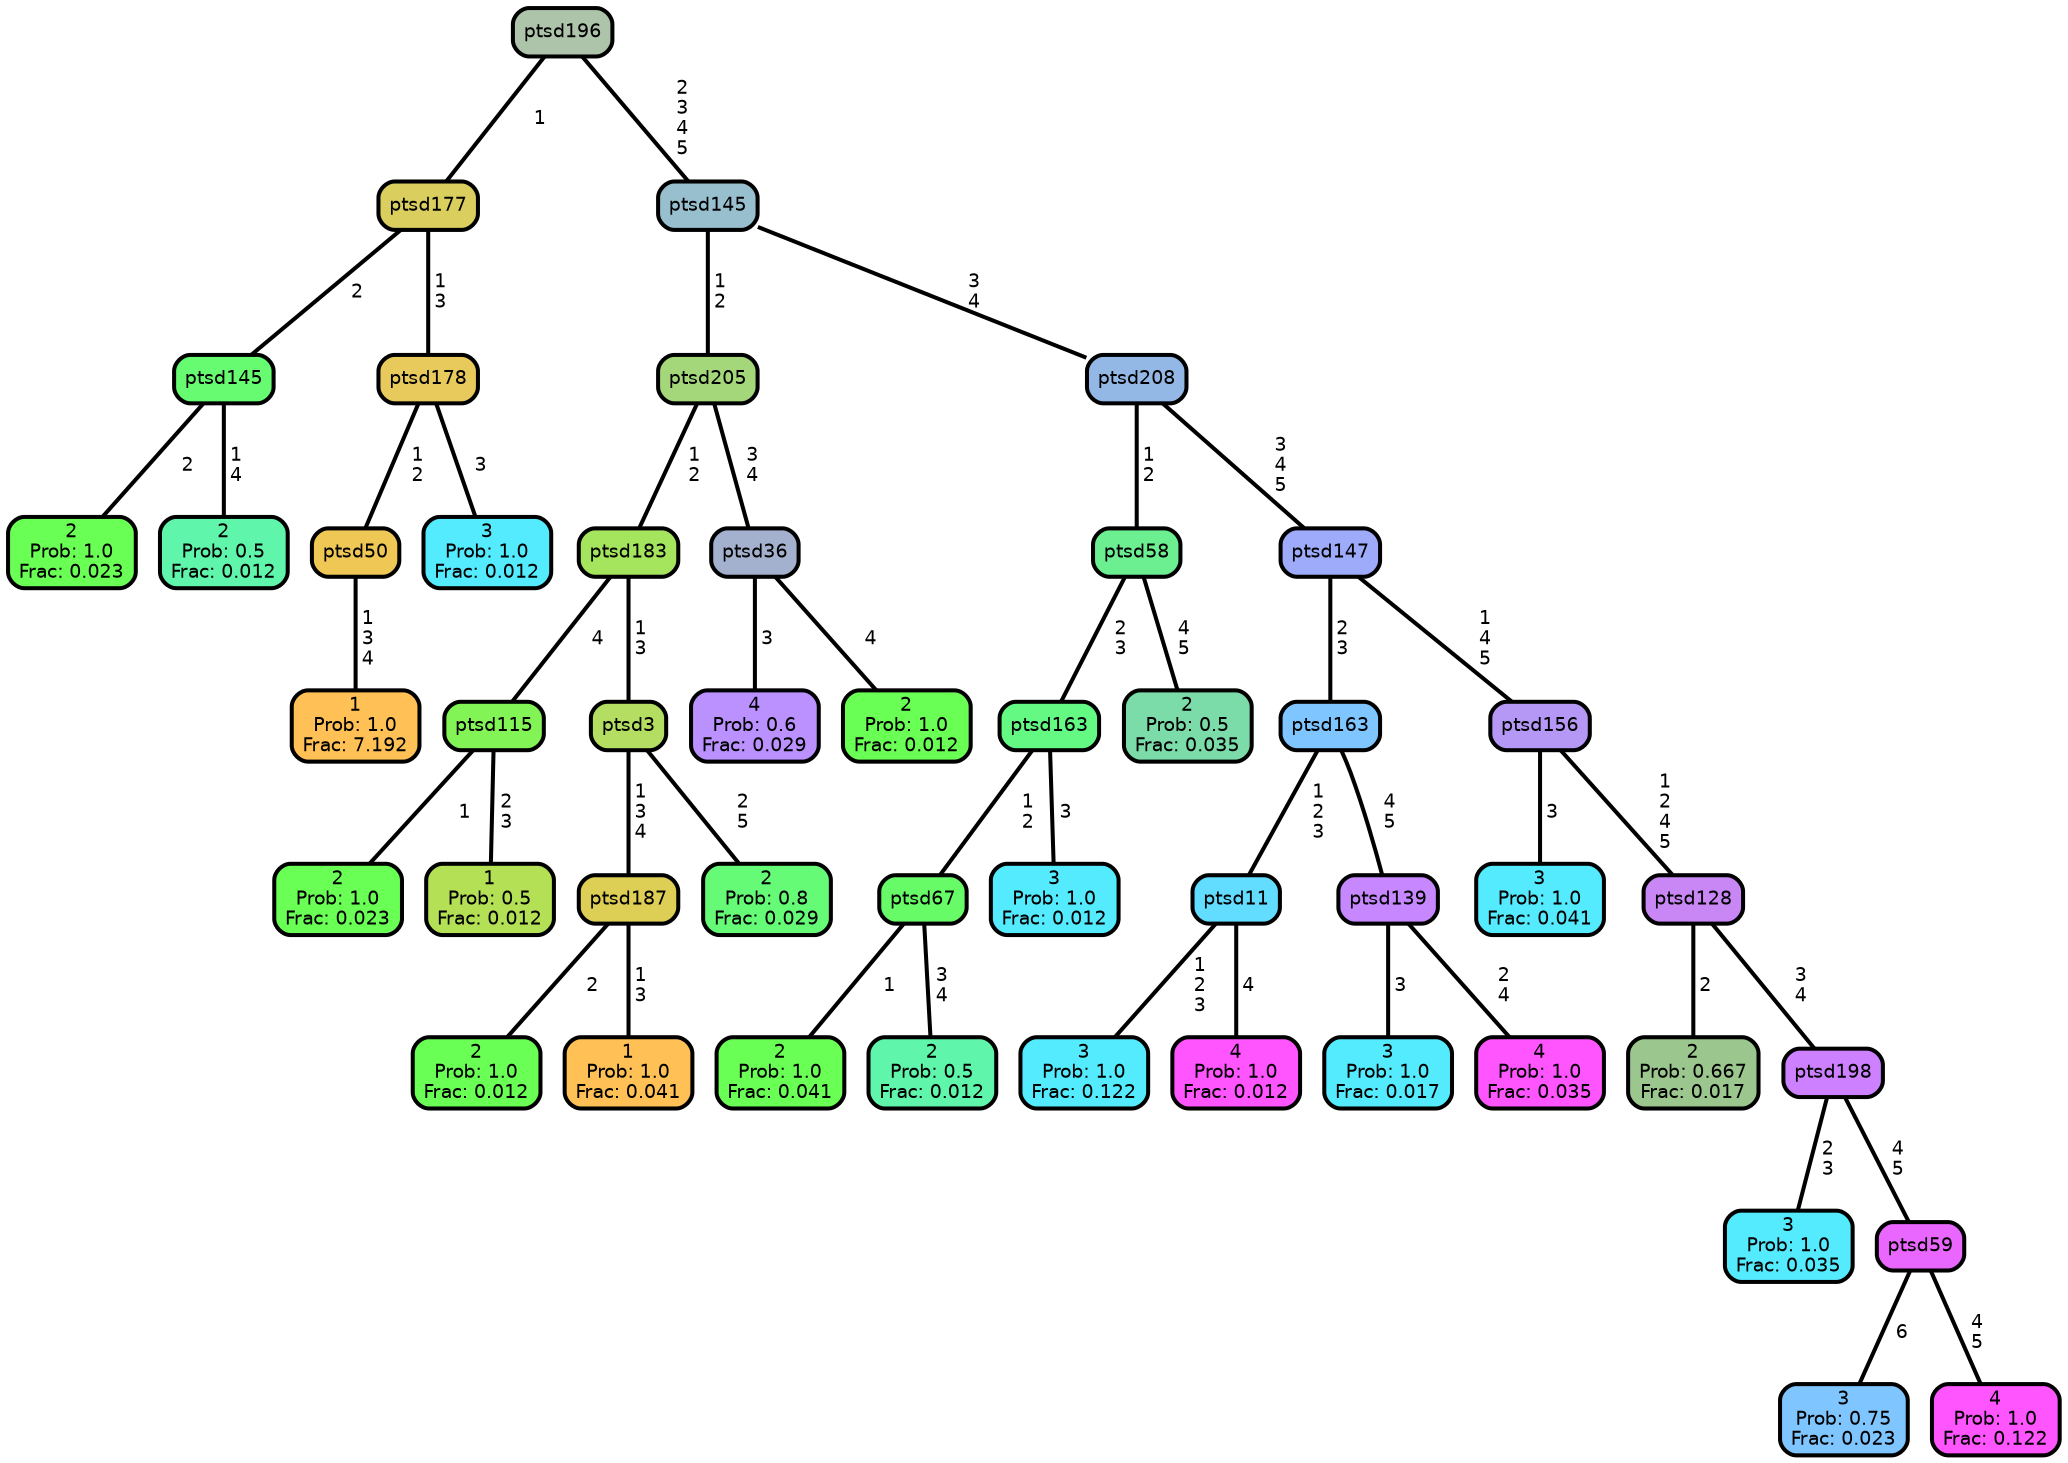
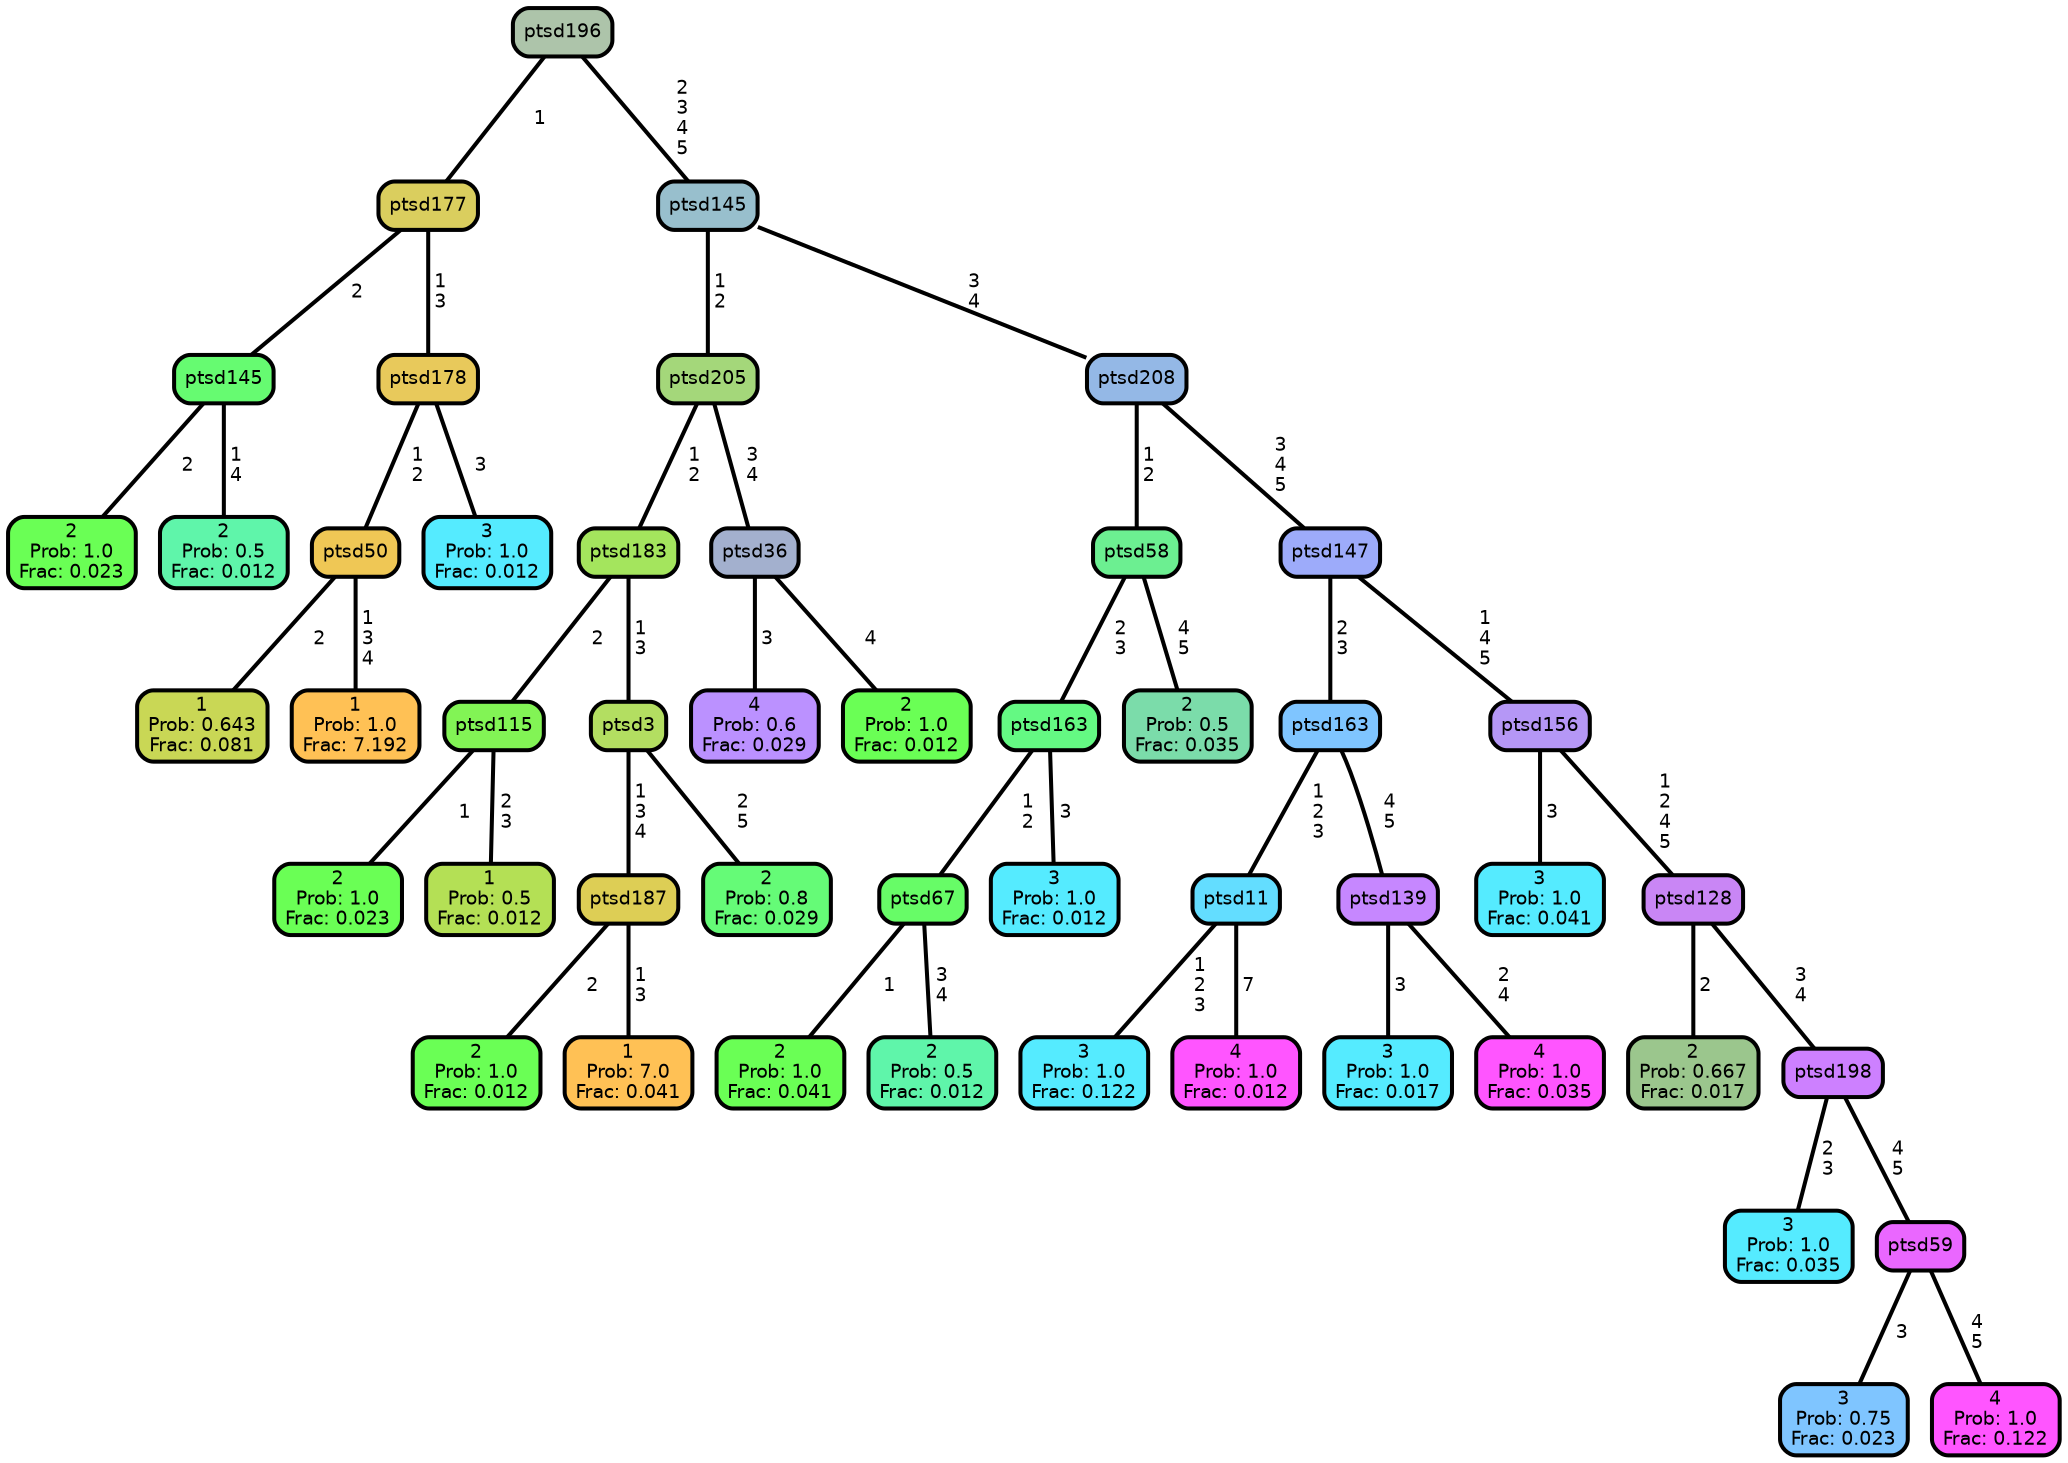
  graph {
    ranksep="0 equally"
    splines=straight
    node [color=black fillcolor="#55ebff" fontcolor=black fontname=helvetica penwidth=3 shape=box style="filled, rounded"]
    edge [color=black fontname=helvetica penwidth=3]
    n1 [fillcolor="#6aff55" label="2\nProb: 1.0\nFrac: 0.023"]
    n2 [fillcolor="#66fb71" label=ptsd145]
    n3 [fillcolor="#5ff5aa" label="2\nProb: 0.5\nFrac: 0.012"]
    n4 [fillcolor="#dace5e" label=ptsd177]
    n5 [fillcolor="#e8c95b" label=ptsd178]
    n6 [fillcolor="#efc755" label=ptsd50]
    n7 [label="3\nProb: 1.0\nFrac: 0.012"]
+   n8 [fillcolor="#c9d755" label="1\nProb: 0.643\nFrac: 0.081"]
    n9 [fillcolor="#ffc155" label="1\nProb: 1.0\nFrac: 7.192"]
    n10 [fillcolor="#adc4aa" label=ptsd196]
    n11 [fillcolor="#98bfcd" label=ptsd145]
    n12 [fillcolor="#a4d77a" label=ptsd205]
    n13 [fillcolor="#94b8e6" label=ptsd208]
    n14 [fillcolor="#6aff55" label="2\nProb: 1.0\nFrac: 0.023"]
    n15 [fillcolor="#82f455" label=ptsd115]
    n16 [fillcolor="#b4e055" label="1\nProb: 0.5\nFrac: 0.012"]
    n17 [fillcolor="#a4e55d" label=ptsd183]
    n18 [fillcolor="#b3de61" label=ptsd3]
    n19 [fillcolor="#ddce55" label=ptsd187]
    n20 [fillcolor="#65fb77" label="2\nProb: 0.8\nFrac: 0.029"]
    n21 [fillcolor="#6aff55" label="2\nProb: 1.0\nFrac: 0.012"]
-   n22 [fillcolor="#ffc155" label="1\nProb: 1.0\nFrac: 0.041"]
+   n22 [fillcolor="#ffc155" label="1\nProb: 7.0\nFrac: 0.041"]
    n23 [fillcolor="#a3b0ce" label=ptsd36]
    n24 [fillcolor="#bb91ff" label="4\nProb: 0.6\nFrac: 0.029"]
    n25 [fillcolor="#6aff55" label="2\nProb: 1.0\nFrac: 0.012"]
    n26 [fillcolor="#6cef91" label=ptsd58]
    n27 [fillcolor="#9dabfa" label=ptsd147]
    n28 [fillcolor="#6aff55" label="2\nProb: 1.0\nFrac: 0.041"]
    n29 [fillcolor="#67fc67" label=ptsd67]
    n30 [fillcolor="#5ff5aa" label="2\nProb: 0.5\nFrac: 0.012"]
    n31 [fillcolor="#64f983" label=ptsd163]
    n32 [label="3\nProb: 1.0\nFrac: 0.012"]
    n33 [fillcolor="#7bdcaa" label="2\nProb: 0.5\nFrac: 0.035"]
    n34 [fillcolor="#7fc5ff" label=ptsd163]
    n35 [fillcolor="#b597f6" label=ptsd156]
    n36 [label="3\nProb: 1.0\nFrac: 0.122"]
    n37 [fillcolor="#63ddff" label=ptsd11]
    n38 [fillcolor="#ff55ff" label="4\nProb: 1.0\nFrac: 0.012"]
    n39 [fillcolor="#c687ff" label=ptsd139]
    n40 [label="3\nProb: 1.0\nFrac: 0.017"]
    n41 [fillcolor="#ff55ff" label="4\nProb: 1.0\nFrac: 0.035"]
    n42 [label="3\nProb: 1.0\nFrac: 0.041"]
    n43 [fillcolor="#c986f5" label=ptsd128]
    n44 [fillcolor="#9bc68d" label="2\nProb: 0.667\nFrac: 0.017"]
    n45 [fillcolor="#cd80ff" label=ptsd198]
    n46 [label="3\nProb: 1.0\nFrac: 0.035"]
    n47 [fillcolor="#ea67ff" label=ptsd59]
    n48 [fillcolor="#7fc5ff" label="3\nProb: 0.75\nFrac: 0.023"]
    n49 [fillcolor="#ff55ff" label="4\nProb: 1.0\nFrac: 0.122"]
    subgraph sub_1 {
      rank=same
    }
    n2 -- n1 [label=" 2"]
    n2 -- n3 [label=" 1\n 4"]
    n4 -- n2 [label=" 2"]
    n4 -- n5 [label=" 1\n 3"]
    n5 -- n6 [label=" 1\n 2"]
    n5 -- n7 [label=" 3"]
+   n6 -- n8 [label=" 2"]
    n6 -- n9 [label=" 1\n 3\n 4"]
    n10 -- n4 [label=" 1"]
    n10 -- n11 [label=" 2\n 3\n 4\n 5"]
    n11 -- n12 [label=" 1\n 2"]
    n11 -- n13 [label=" 3\n 4"]
    n12 -- n17 [label=" 1\n 2"]
    n12 -- n23 [label=" 3\n 4"]
    n13 -- n26 [label=" 1\n 2"]
    n13 -- n27 [label=" 3\n 4\n 5"]
    n15 -- n14 [label=" 1"]
    n15 -- n16 [label=" 2\n 3"]
-   n17 -- n15 [label=" 4"]
+   n17 -- n15 [label=" 2"]
    n17 -- n18 [label=" 1\n 3"]
    n18 -- n19 [label=" 1\n 3\n 4"]
    n18 -- n20 [label=" 2\n 5"]
    n19 -- n21 [label=" 2"]
    n19 -- n22 [label=" 1\n 3"]
    n23 -- n24 [label=" 3"]
    n23 -- n25 [label=" 4"]
    n26 -- n31 [label=" 2\n 3"]
    n26 -- n33 [label=" 4\n 5"]
    n27 -- n34 [label=" 2\n 3"]
    n27 -- n35 [label=" 1\n 4\n 5"]
    n29 -- n28 [label=" 1"]
    n29 -- n30 [label=" 3\n 4"]
    n31 -- n29 [label=" 1\n 2"]
    n31 -- n32 [label=" 3"]
    n34 -- n37 [label=" 1\n 2\n 3"]
    n34 -- n39 [label=" 4\n 5"]
    n35 -- n42 [label=" 3"]
    n35 -- n43 [label=" 1\n 2\n 4\n 5"]
    n37 -- n36 [label=" 1\n 2\n 3"]
-   n37 -- n38 [label=" 4"]
+   n37 -- n38 [label=" 7"]
    n39 -- n40 [label=" 3"]
    n39 -- n41 [label=" 2\n 4"]
    n43 -- n44 [label=" 2"]
    n43 -- n45 [label=" 3\n 4"]
    n45 -- n46 [label=" 2\n 3"]
    n45 -- n47 [label=" 4\n 5"]
-   n47 -- n48 [label=" 6"]
+   n47 -- n48 [label=" 3"]
    n47 -- n49 [label=" 4\n 5"]
  }
